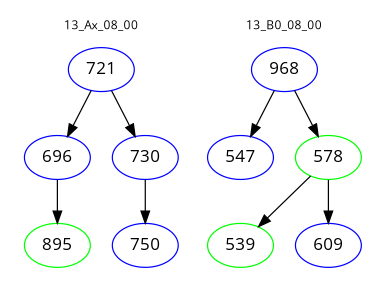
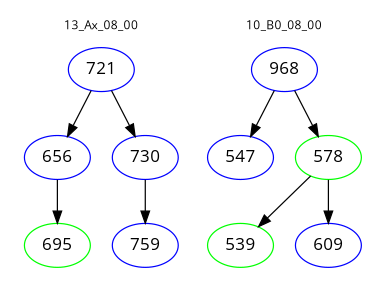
  digraph {
    fontname="Open Sans"
    node [color=blue fontname="Open Sans"]
    edge [color=black fontname="Open Sans"]
    n1 [label=721]
-   n2 [label=696]
+   n2 [label=656]
    n3 [label=730]
-   n4 [color=green label=895]
-   n5 [label=750]
+   n4 [color=green label=695]
+   n5 [label=759]
    n6 [label=968]
    n7 [label=547]
    n8 [color=green label=578]
    n9 [color=green label=539]
    n10 [label=609]
    subgraph cluster_1 {
      color=white
      fontsize=10
      label="13_Ax_08_00"
      n1
      n2
      n3
      n4
      n5
    }
    subgraph cluster_2 {
      color=white
      fontsize=10
-     label="13_B0_08_00"
+     label="10_B0_08_00"
      n6
      n7
      n8
      n9
      n10
    }
    n1 -> n2
    n1 -> n3
    n2 -> n4
    n3 -> n5
    n6 -> n7
    n6 -> n8
    n8 -> n9
    n8 -> n10
  }
